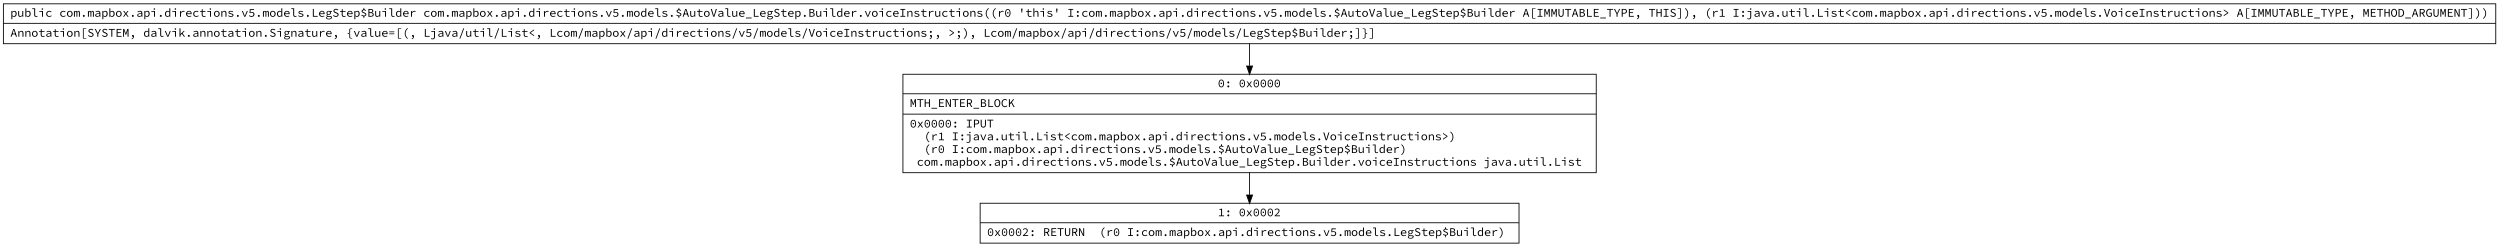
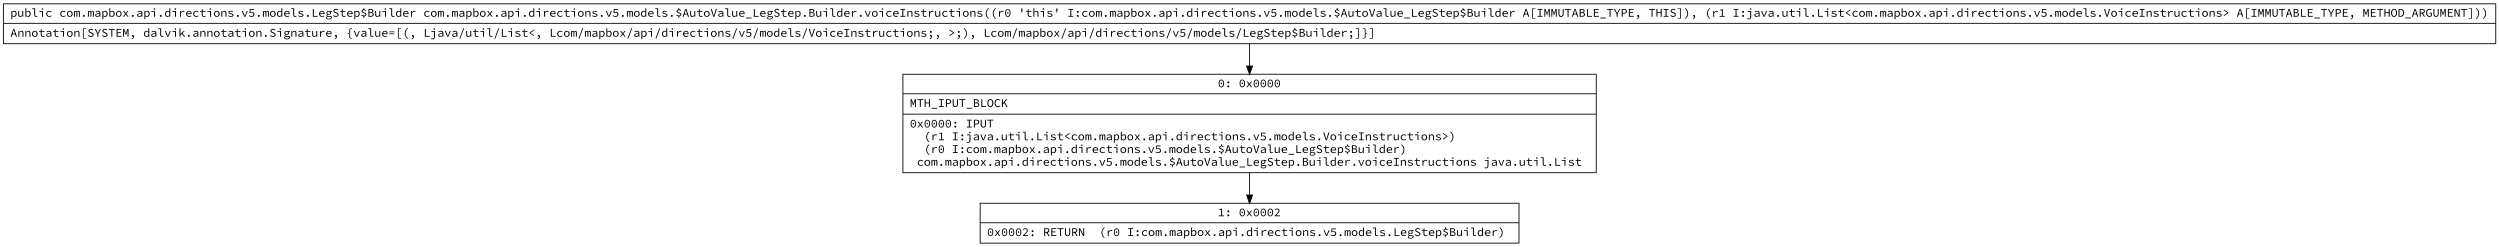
  digraph {
    fontname="Source Code Pro"
    node [shape=record fontname="Source Code Pro"]
    edge [fontname="Source Code Pro"]
-   n1 [label="{0\:\ 0x0000|MTH_ENTER_BLOCK\l|0x0000: IPUT  \l  (r1 I:java.util.List\<com.mapbox.api.directions.v5.models.VoiceInstructions\>)\l  (r0 I:com.mapbox.api.directions.v5.models.$AutoValue_LegStep$Builder)\l com.mapbox.api.directions.v5.models.$AutoValue_LegStep.Builder.voiceInstructions java.util.List \l}"]
+   n1 [label="{0\:\ 0x0000|MTH_IPUT_BLOCK\l|0x0000: IPUT  \l  (r1 I:java.util.List\<com.mapbox.api.directions.v5.models.VoiceInstructions\>)\l  (r0 I:com.mapbox.api.directions.v5.models.$AutoValue_LegStep$Builder)\l com.mapbox.api.directions.v5.models.$AutoValue_LegStep.Builder.voiceInstructions java.util.List \l}"]
    n2 [label="{1\:\ 0x0002|0x0002: RETURN  (r0 I:com.mapbox.api.directions.v5.models.LegStep$Builder) \l}"]
    n3 [label="{public com.mapbox.api.directions.v5.models.LegStep$Builder com.mapbox.api.directions.v5.models.$AutoValue_LegStep.Builder.voiceInstructions((r0 'this' I:com.mapbox.api.directions.v5.models.$AutoValue_LegStep$Builder A[IMMUTABLE_TYPE, THIS]), (r1 I:java.util.List\<com.mapbox.api.directions.v5.models.VoiceInstructions\> A[IMMUTABLE_TYPE, METHOD_ARGUMENT]))  | Annotation[SYSTEM, dalvik.annotation.Signature, \{value=[(, Ljava\/util\/List\<, Lcom\/mapbox\/api\/directions\/v5\/models\/VoiceInstructions;, \>;), Lcom\/mapbox\/api\/directions\/v5\/models\/LegStep$Builder;]\}]\l}"]
    n1 -> n2
    n3 -> n1
  }
